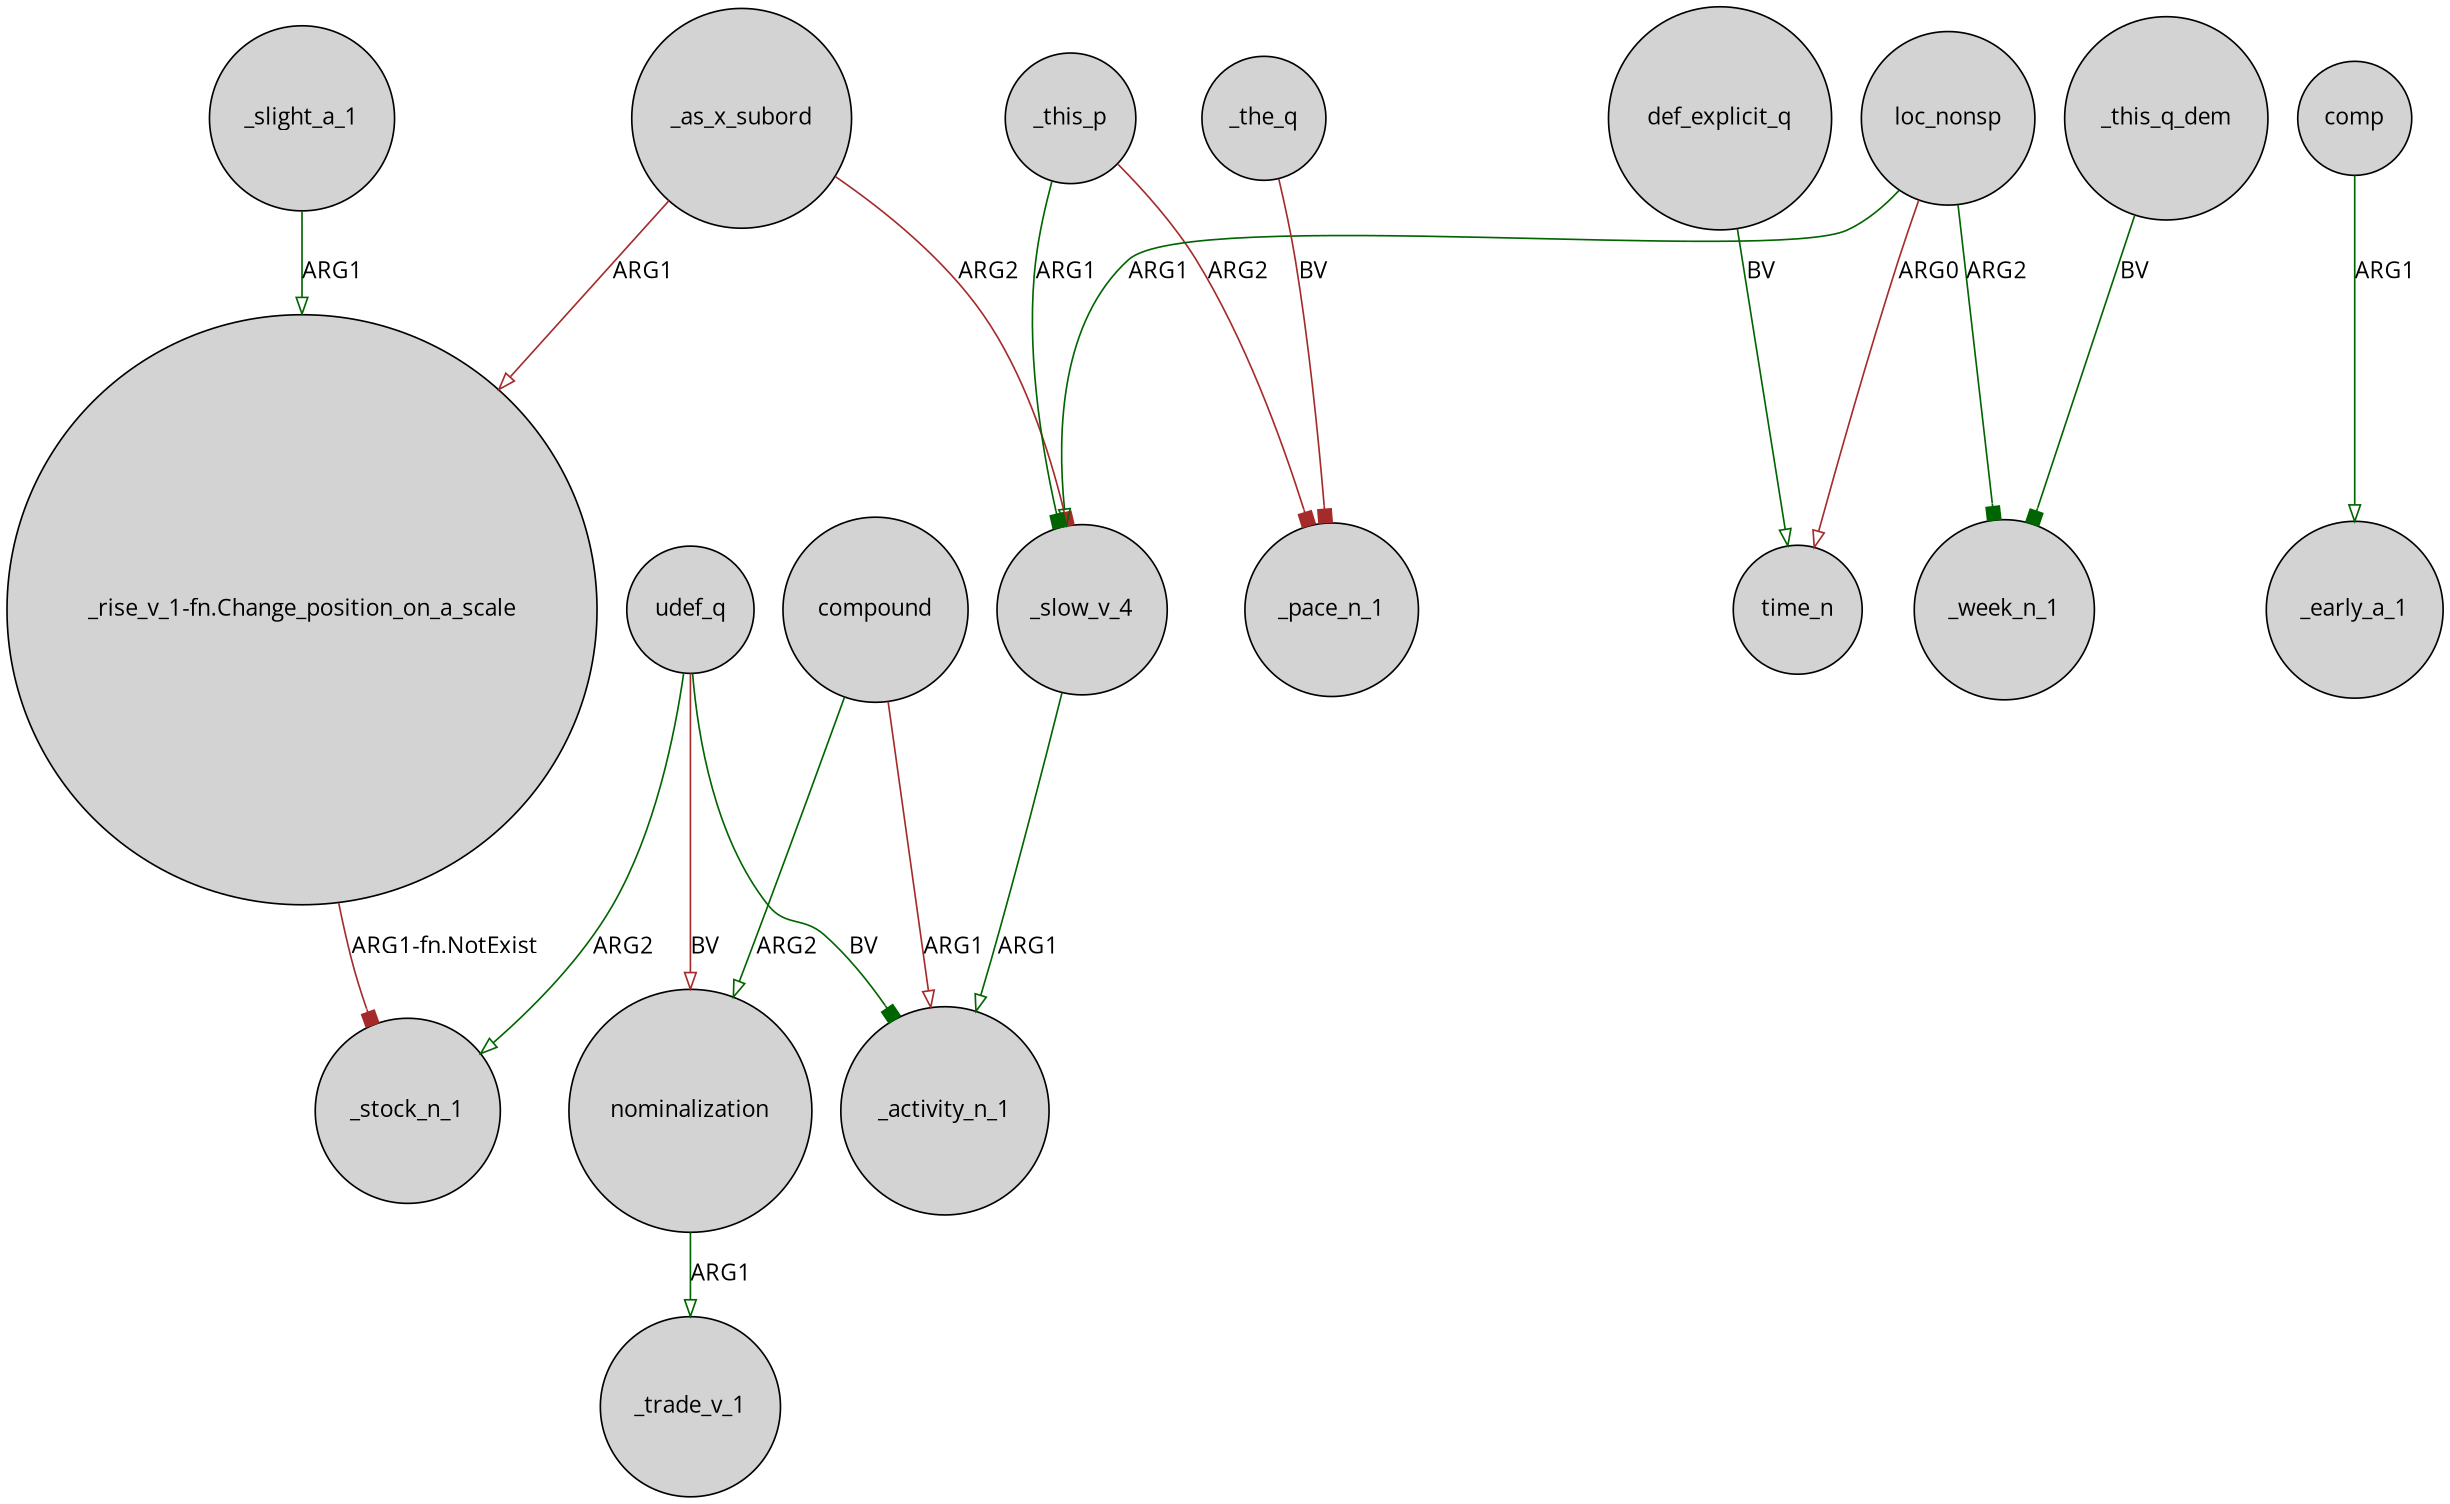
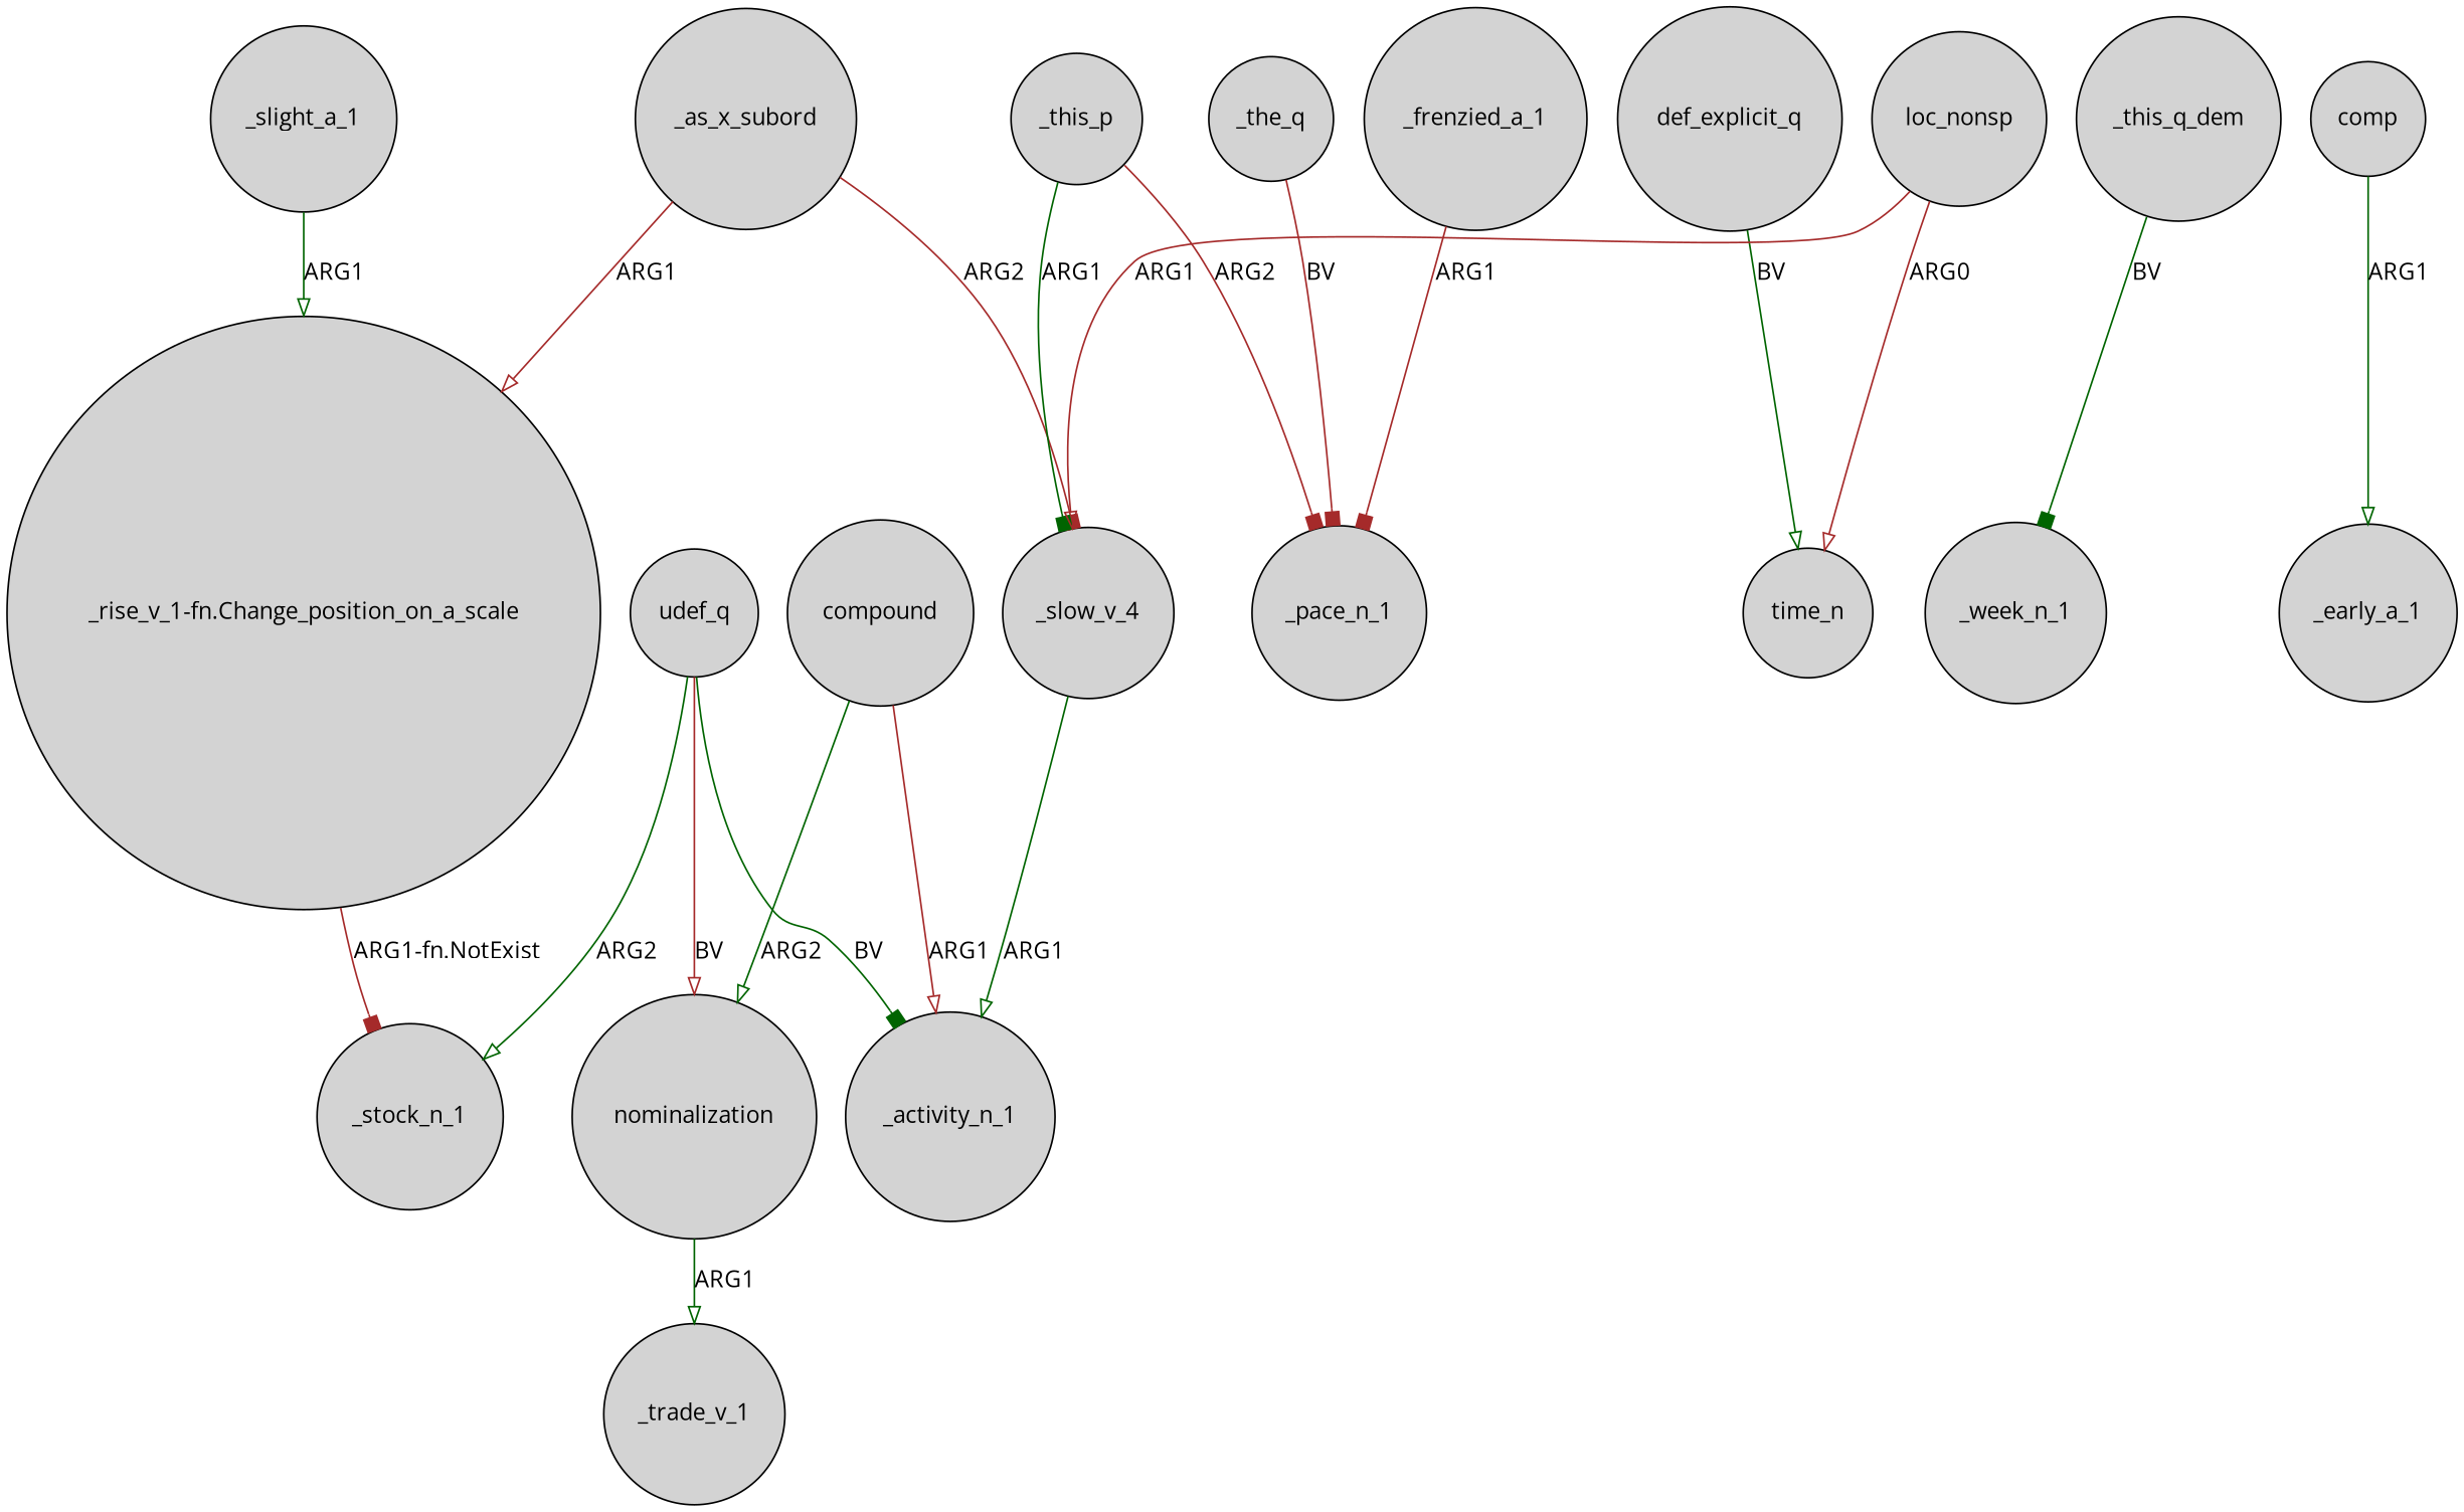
  digraph {
    fontname="Open Sans"
    node [fontname="Open Sans" shape=circle style=filled]
    edge [arrowhead=onormal color=darkgreen fontname="Open Sans"]
    udef_q
    _activity_n_1
    _stock_n_1
    nominalization
    _trade_v_1
    def_explicit_q
    time_n
    n8 [label=_slow_v_4]
    _as_x_subord
    "_rise_v_1-fn.Change_position_on_a_scale"
    compound
    n12 [label=_this_p]
    _pace_n_1
    loc_nonsp
    _week_n_1
    _this_q_dem
    _slight_a_1
    _the_q
+   _frenzied_a_1
    comp
    _early_a_1
    udef_q -> _activity_n_1 [arrowhead=box label=BV]
    udef_q -> _stock_n_1 [label=ARG2]
    udef_q -> nominalization [color=brown label=BV]
    nominalization -> _trade_v_1 [label=ARG1]
    def_explicit_q -> time_n [label=BV]
    n8 -> _activity_n_1 [label=ARG1]
    _as_x_subord -> n8 [arrowhead=box color=brown label=ARG2]
    _as_x_subord -> "_rise_v_1-fn.Change_position_on_a_scale" [color=brown label=ARG1]
    "_rise_v_1-fn.Change_position_on_a_scale" -> _stock_n_1 [arrowhead=box color=brown label="ARG1-fn.NotExist"]
    compound -> _activity_n_1 [color=brown label=ARG1]
    compound -> nominalization [label=ARG2]
    n12 -> n8 [arrowhead=box label=ARG1]
    n12 -> _pace_n_1 [arrowhead=box color=brown label=ARG2]
    loc_nonsp -> time_n [color=brown label=ARG0]
-   loc_nonsp -> n8 [label=ARG1]
-   loc_nonsp -> _week_n_1 [arrowhead=box label=ARG2]
+   loc_nonsp -> n8 [color=brown label=ARG1]
    _this_q_dem -> _week_n_1 [arrowhead=box label=BV]
    _slight_a_1 -> "_rise_v_1-fn.Change_position_on_a_scale" [label=ARG1]
    _the_q -> _pace_n_1 [arrowhead=box color=brown label=BV]
+   _frenzied_a_1 -> _pace_n_1 [arrowhead=box color=brown label=ARG1]
    comp -> _early_a_1 [label=ARG1]
  }
